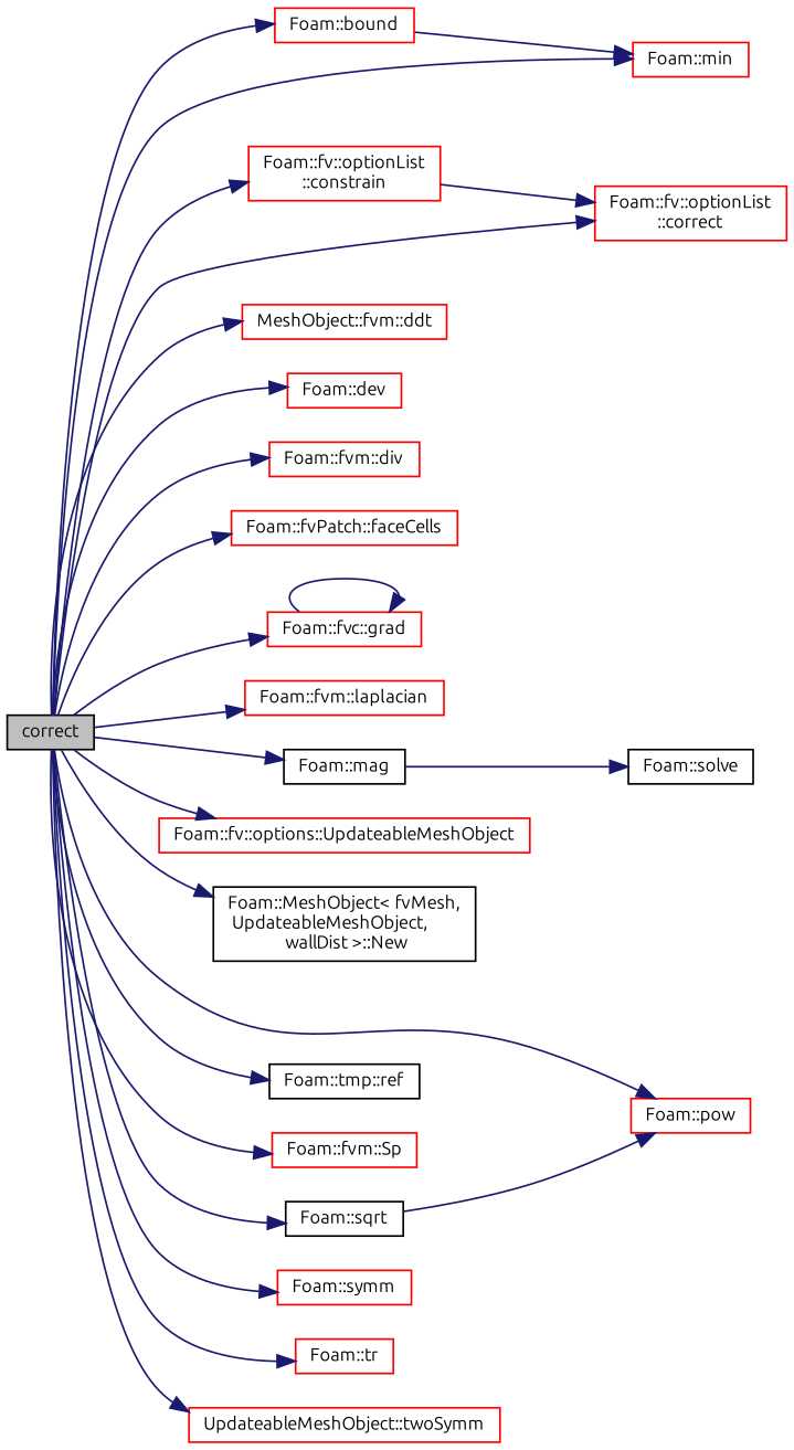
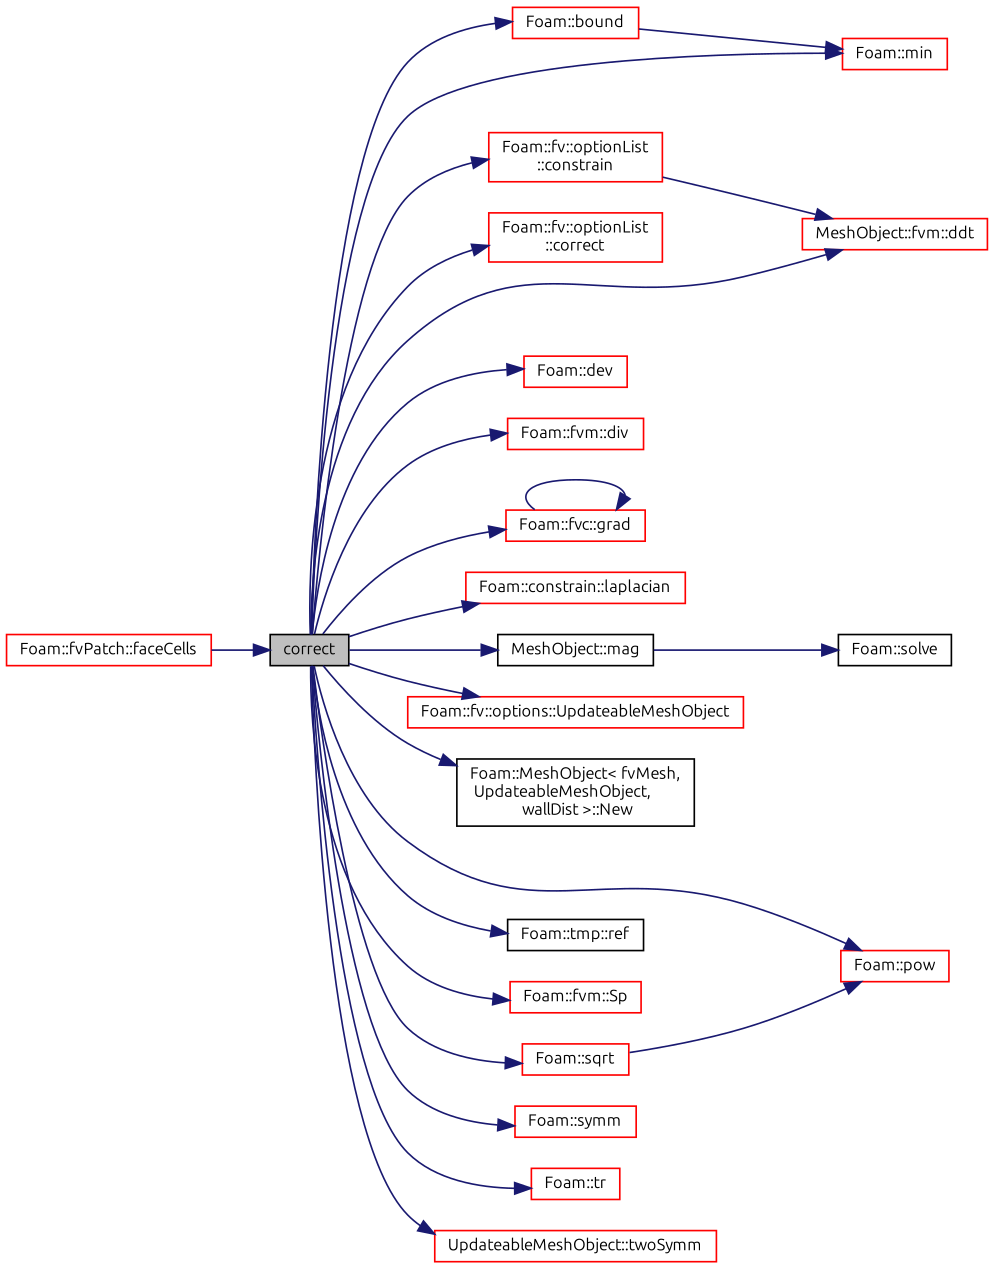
  digraph {
    fontname=Ubuntu
    rankdir=LR
    node [color=red fontname=Ubuntu fontsize=10 shape=record]
    edge [color=midnightblue fontname=Ubuntu fontsize=10 labelfontname=Helvetica labelfontsize=10 style=solid]
    n1 [color=black fillcolor=grey75 fontcolor=black height=0.2 label=correct style=filled width=0.4]
    n2 [height=0.2 label="Foam::bound" width=0.4]
    n3 [height=0.2 label="Foam::min" width=0.4]
    n4 [height=0.2 label="Foam::fv::optionList\l::constrain" width=0.4]
    n5 [height=0.2 label="Foam::fv::optionList\l::correct" width=0.4]
    n6 [height=0.2 label="MeshObject::fvm::ddt" width=0.4]
    n7 [height=0.2 label="Foam::dev" width=0.4]
    n8 [height=0.2 label="Foam::fvm::div" width=0.4]
    n9 [height=0.2 label="Foam::fvPatch::faceCells" width=0.4]
    n10 [height=0.2 label="Foam::fvc::grad" width=0.4]
-   n11 [height=0.2 label="Foam::fvm::laplacian" width=0.4]
-   n12 [color=black height=0.2 label="Foam::mag" width=0.4]
+   n11 [height=0.2 label="Foam::constrain::laplacian" width=0.4]
+   n12 [color=black height=0.2 label="MeshObject::mag" width=0.4]
    n13 [height=0.2 label="Foam::fv::options::UpdateableMeshObject" width=0.4]
    n14 [color=black height=0.2 label="Foam::MeshObject\< fvMesh,\l UpdateableMeshObject,\l wallDist \>::New" width=0.4]
    n15 [height=0.2 label="Foam::pow" width=0.4]
    n16 [color=black height=0.2 label="Foam::tmp::ref" width=0.4]
    n17 [height=0.2 label="Foam::fvm::Sp" width=0.4]
-   n18 [color=black height=0.2 label="Foam::sqrt" width=0.4]
+   n18 [height=0.2 label="Foam::sqrt" width=0.4]
    n19 [height=0.2 label="Foam::symm" width=0.4]
    n20 [height=0.2 label="Foam::tr" width=0.4]
    n21 [height=0.2 label="UpdateableMeshObject::twoSymm" width=0.4]
    n22 [color=black height=0.2 label="Foam::solve" width=0.4]
    n1 -> n2
    n1 -> n3
    n1 -> n4
    n1 -> n5
    n1 -> n6
    n1 -> n7
    n1 -> n8
-   n1 -> n9
+   n9 -> n1
    n1 -> n10
    n1 -> n11
    n1 -> n12
    n1 -> n13
    n1 -> n14
    n1 -> n15
    n1 -> n16
    n1 -> n17
    n1 -> n18
    n1 -> n19
    n1 -> n20
    n1 -> n21
    n2 -> n3
-   n4 -> n5
+   n4 -> n6
    n10 -> n10
    n12 -> n22
    n18 -> n15
  }
